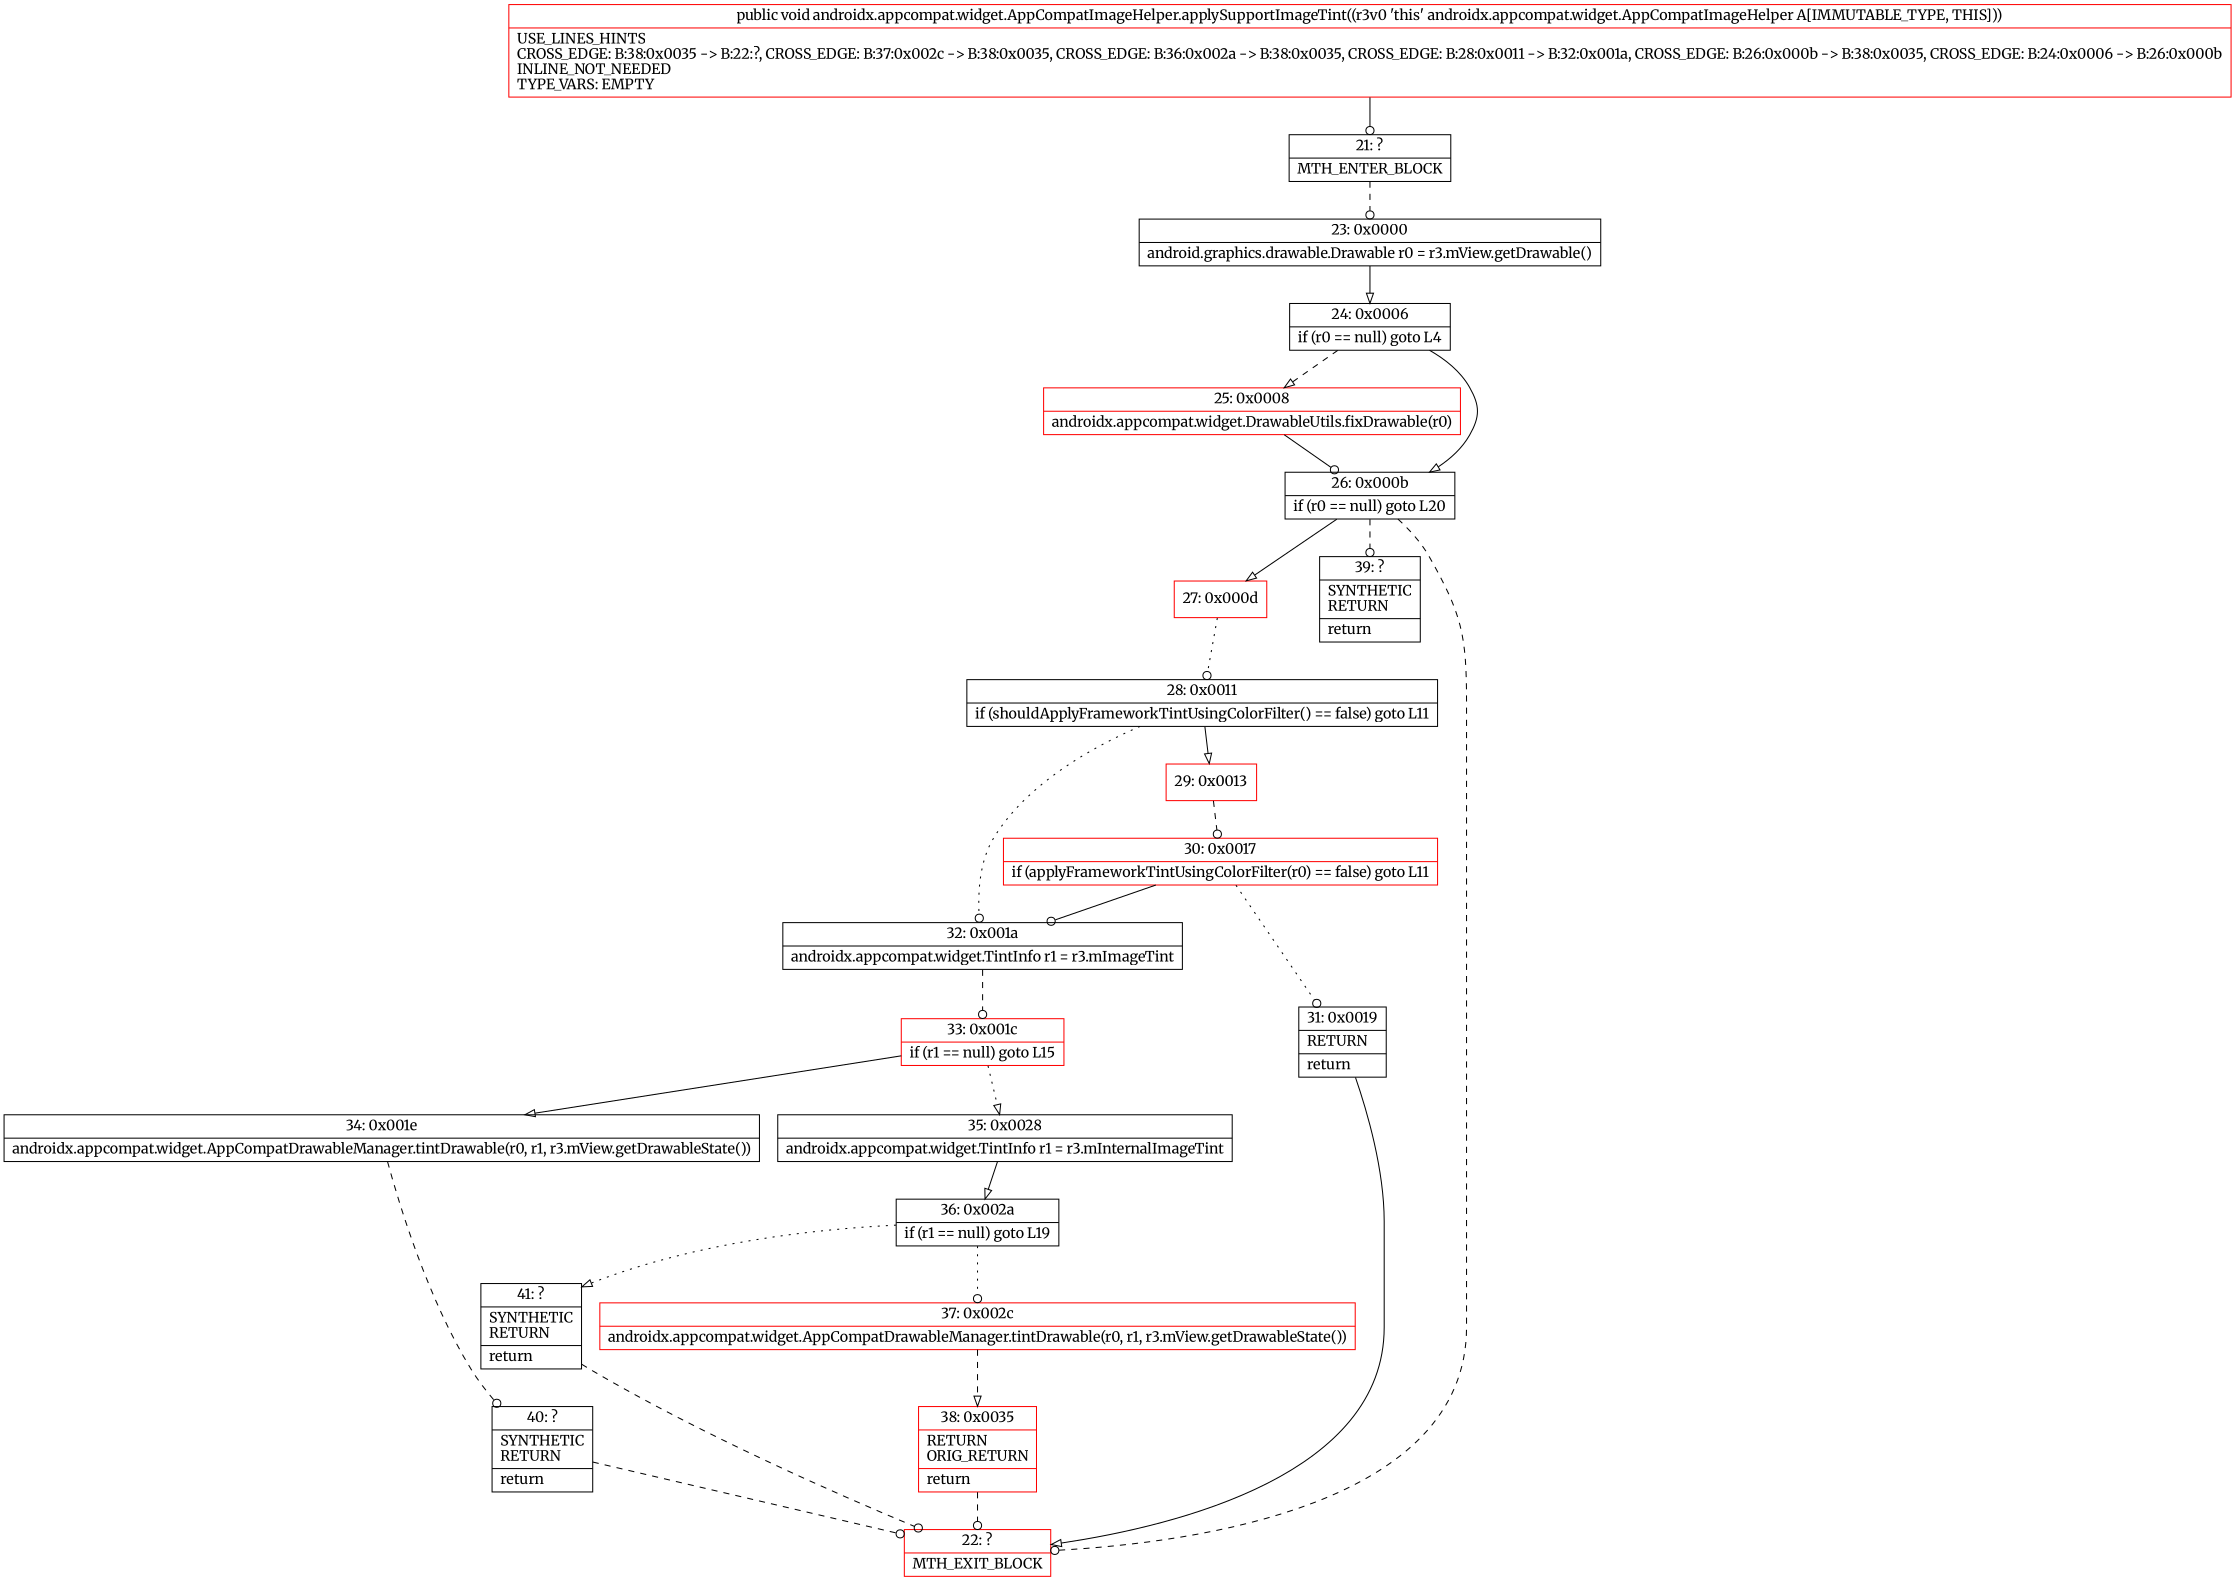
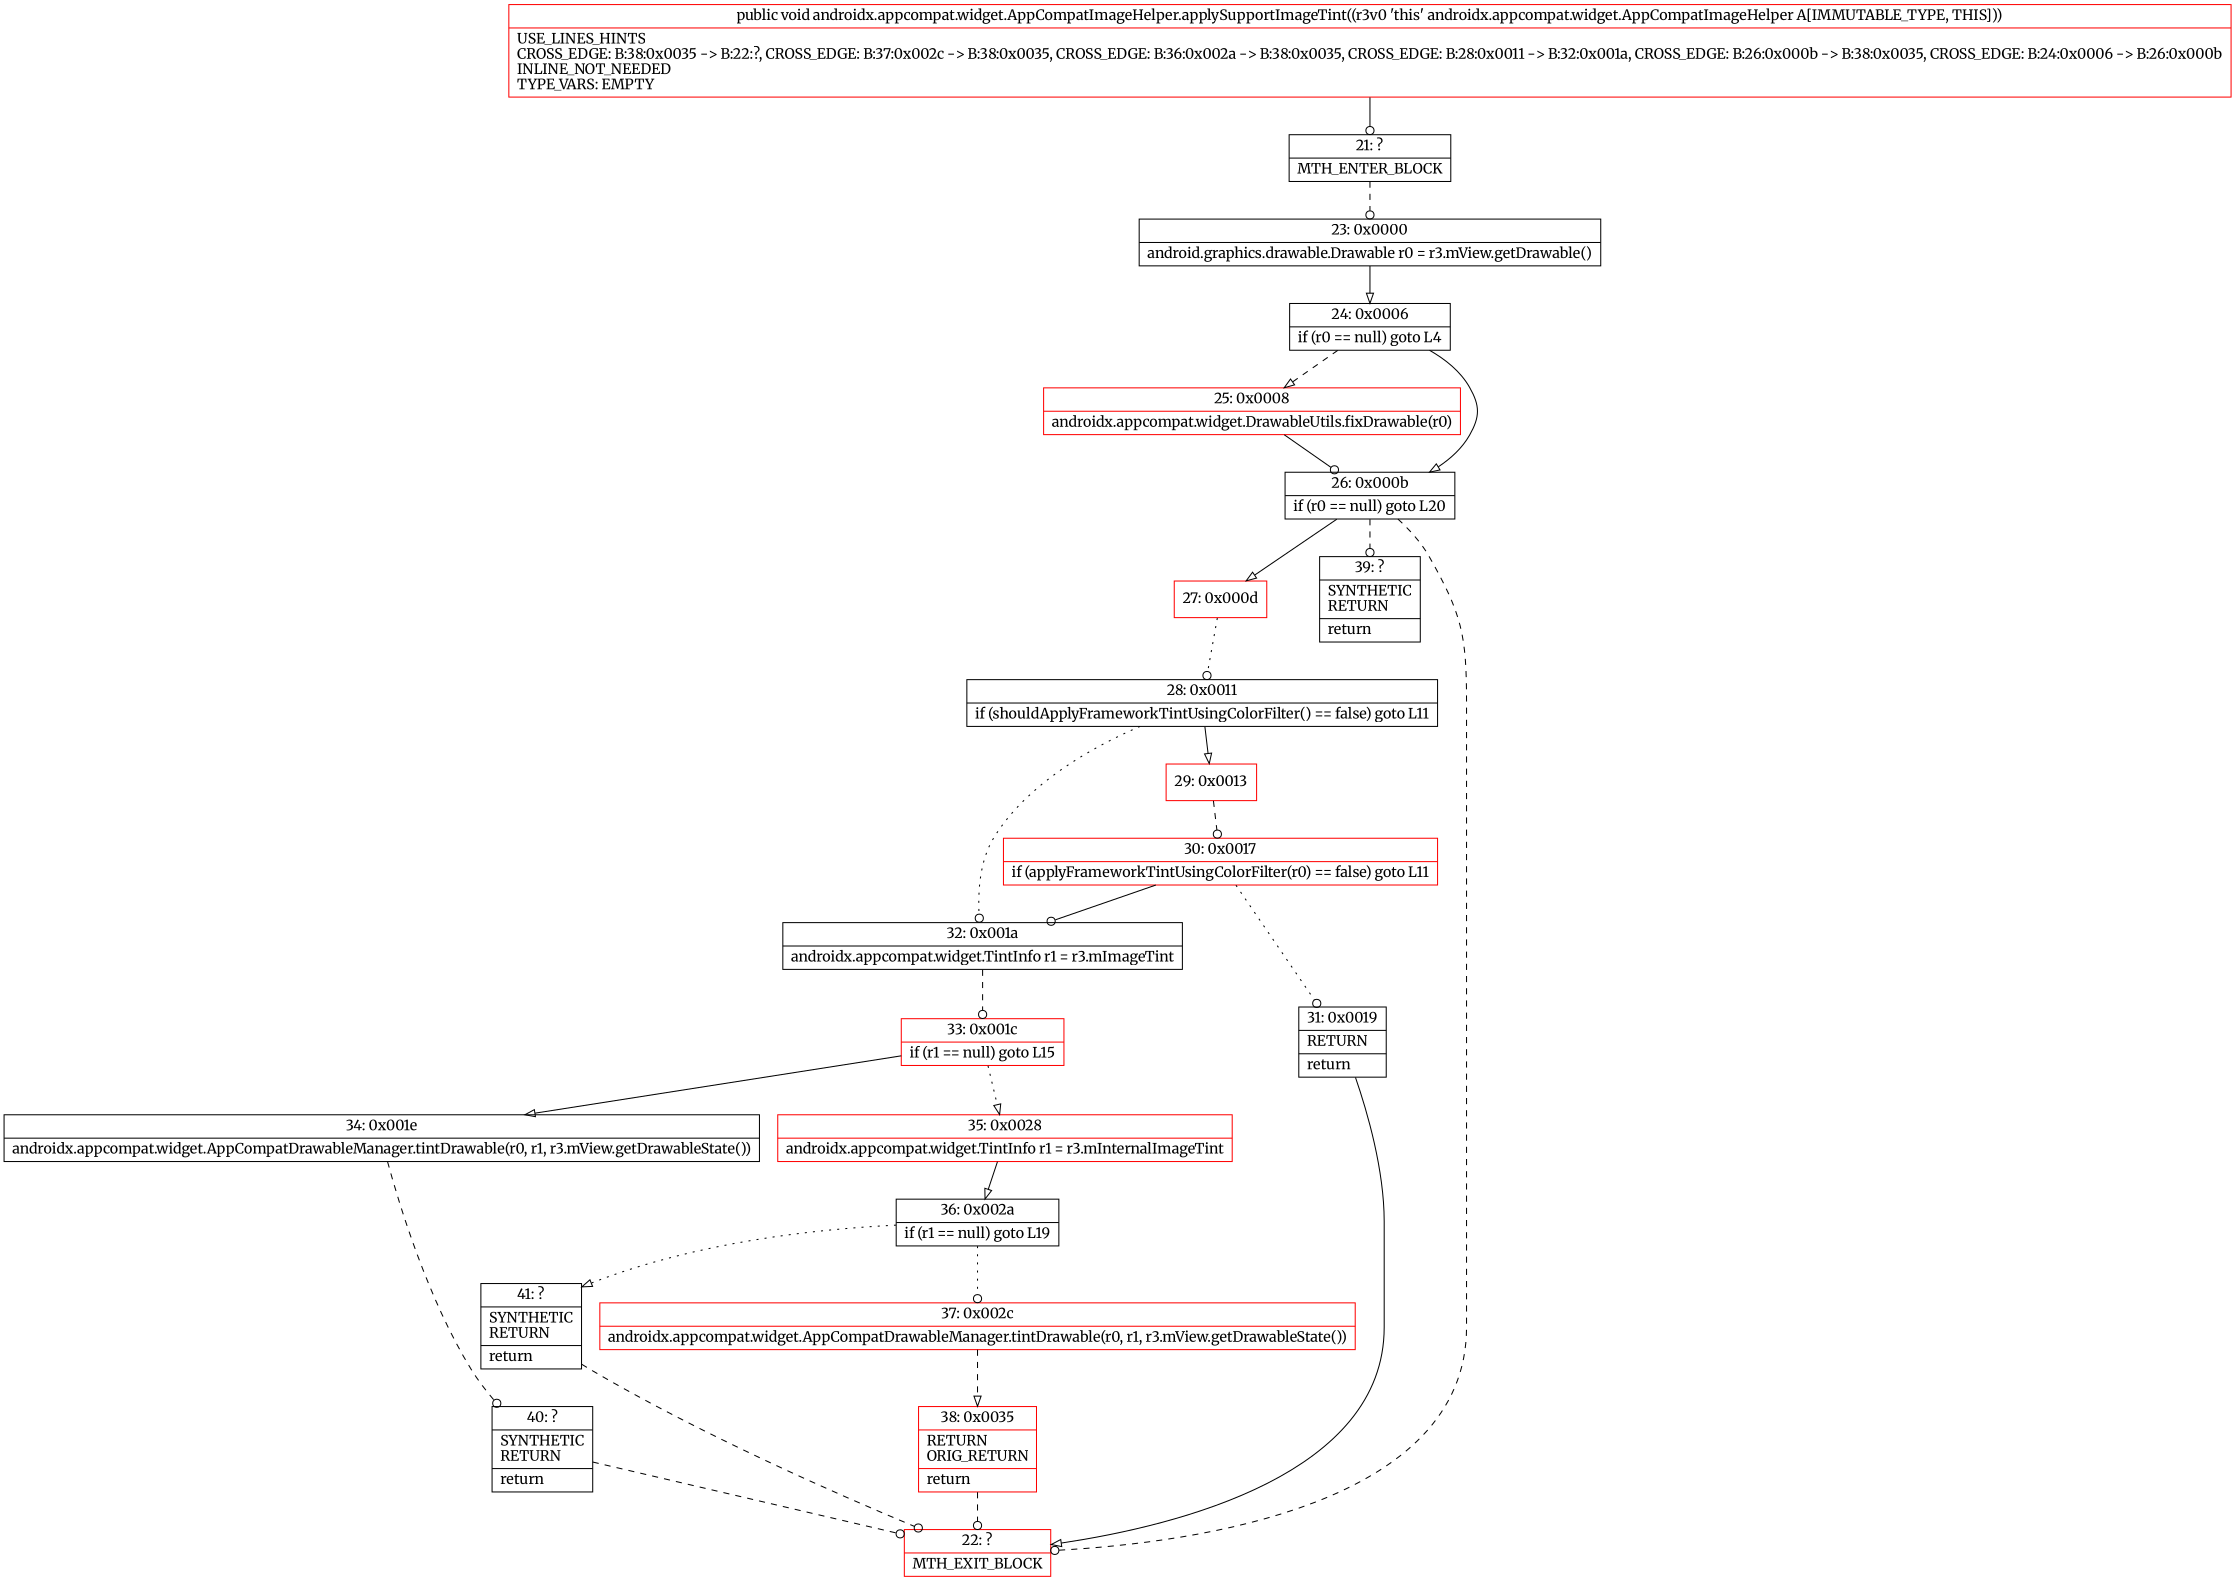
  digraph {
    fontname=Merriweather
    node [color=black fontname=Merriweather shape=record]
    edge [arrowhead=odot fontname=Merriweather style=dashed]
    n1 [label="{21\:\ ?|MTH_ENTER_BLOCK\l}"]
    n2 [label="{23\:\ 0x0000|android.graphics.drawable.Drawable r0 = r3.mView.getDrawable()\l}"]
    n3 [label="{24\:\ 0x0006|if (r0 == null) goto L4\l}"]
    n4 [color=red label="{25\:\ 0x0008|androidx.appcompat.widget.DrawableUtils.fixDrawable(r0)\l}"]
    n5 [label="{26\:\ 0x000b|if (r0 == null) goto L20\l}"]
    n6 [color=red label="{27\:\ 0x000d}"]
    n7 [label="{39\:\ ?|SYNTHETIC\lRETURN\l|return\l}"]
    n8 [color=red label="{22\:\ ?|MTH_EXIT_BLOCK\l}"]
    n9 [label="{28\:\ 0x0011|if (shouldApplyFrameworkTintUsingColorFilter() == false) goto L11\l}"]
    n10 [color=red label="{29\:\ 0x0013}"]
    n11 [label="{32\:\ 0x001a|androidx.appcompat.widget.TintInfo r1 = r3.mImageTint\l}"]
    n12 [color=red label="{30\:\ 0x0017|if (applyFrameworkTintUsingColorFilter(r0) == false) goto L11\l}"]
    n13 [color=red label="{33\:\ 0x001c|if (r1 == null) goto L15\l}"]
    n14 [label="{31\:\ 0x0019|RETURN\l|return\l}"]
    n15 [label="{34\:\ 0x001e|androidx.appcompat.widget.AppCompatDrawableManager.tintDrawable(r0, r1, r3.mView.getDrawableState())\l}"]
-   n16 [label="{35\:\ 0x0028|androidx.appcompat.widget.TintInfo r1 = r3.mInternalImageTint\l}"]
+   n16 [color=red label="{35\:\ 0x0028|androidx.appcompat.widget.TintInfo r1 = r3.mInternalImageTint\l}"]
    n17 [label="{40\:\ ?|SYNTHETIC\lRETURN\l|return\l}"]
    n18 [label="{36\:\ 0x002a|if (r1 == null) goto L19\l}"]
    n19 [color=red label="{37\:\ 0x002c|androidx.appcompat.widget.AppCompatDrawableManager.tintDrawable(r0, r1, r3.mView.getDrawableState())\l}"]
    n20 [label="{41\:\ ?|SYNTHETIC\lRETURN\l|return\l}"]
    n21 [color=red label="{38\:\ 0x0035|RETURN\lORIG_RETURN\l|return\l}"]
    n22 [color=red label="{public void androidx.appcompat.widget.AppCompatImageHelper.applySupportImageTint((r3v0 'this' androidx.appcompat.widget.AppCompatImageHelper A[IMMUTABLE_TYPE, THIS]))  | USE_LINES_HINTS\lCROSS_EDGE: B:38:0x0035 \-\> B:22:?, CROSS_EDGE: B:37:0x002c \-\> B:38:0x0035, CROSS_EDGE: B:36:0x002a \-\> B:38:0x0035, CROSS_EDGE: B:28:0x0011 \-\> B:32:0x001a, CROSS_EDGE: B:26:0x000b \-\> B:38:0x0035, CROSS_EDGE: B:24:0x0006 \-\> B:26:0x000b\lINLINE_NOT_NEEDED\lTYPE_VARS: EMPTY\l}"]
    n1 -> n2
    n2 -> n3 [arrowhead=onormal style=solid]
    n3 -> n4 [arrowhead=onormal]
    n3 -> n5 [arrowhead=onormal style=solid]
    n4 -> n5 [style=solid]
    n5 -> n6 [arrowhead=onormal style=solid]
    n5 -> n7
    n5 -> n8
    n6 -> n9 [style=dotted]
    n9 -> n10 [arrowhead=onormal style=solid]
    n9 -> n11 [style=dotted]
    n10 -> n12
    n11 -> n13
    n12 -> n11 [style=solid]
    n12 -> n14 [style=dotted]
    n13 -> n15 [arrowhead=onormal style=solid]
    n13 -> n16 [arrowhead=onormal style=dotted]
    n14 -> n8 [arrowhead=onormal style=solid]
    n15 -> n17
    n16 -> n18 [arrowhead=onormal style=solid]
    n17 -> n8
    n18 -> n19 [style=dotted]
    n18 -> n20 [arrowhead=onormal style=dotted]
    n19 -> n21 [arrowhead=onormal]
    n20 -> n8
    n21 -> n8
    n22 -> n1 [style=solid]
  }
